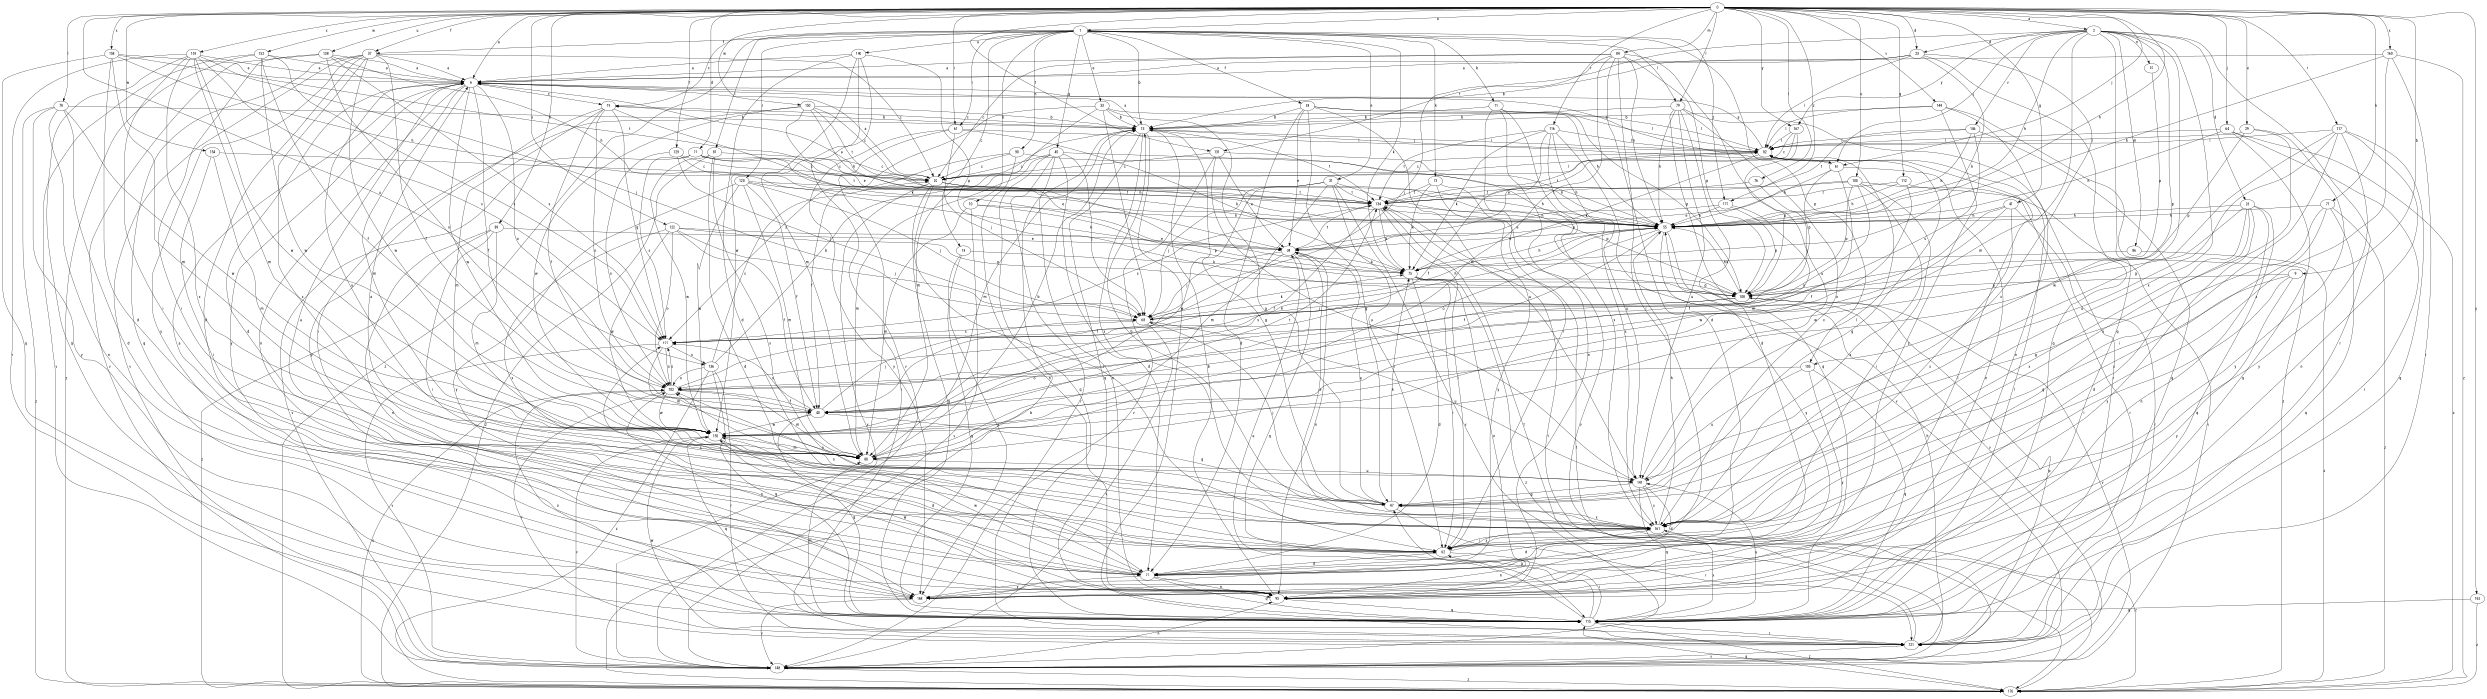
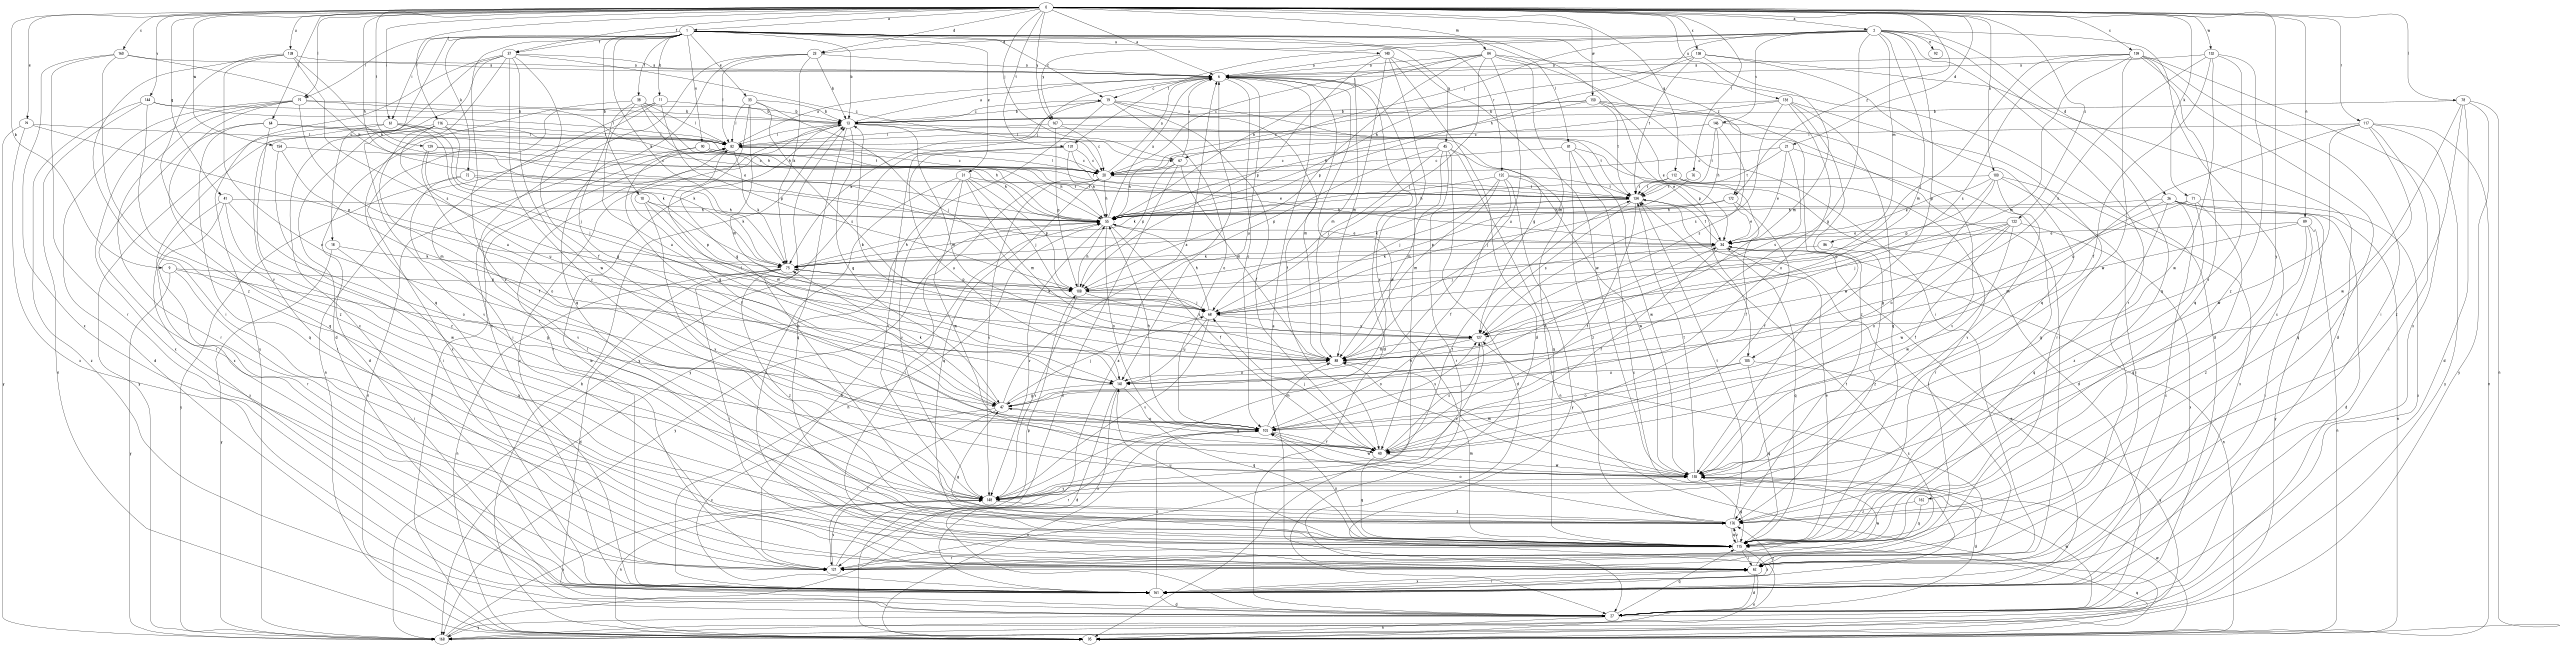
  strict digraph {
    fontname="Roboto Condensed"
    node [fontname="Roboto Condensed"]
    edge [fontname="Roboto Condensed"]
    0
    1
    2
    6
    9
    21
    23
    29
    37
    41
    55
    61
    64
    67
    71
    76
    78
    79
    84
    89
    100
    112
    116
    117
    122
    129
    131
    136
    138
    144
    150
    152
    154
    158
    159
    160
    162
    167
    172
    10
    11
    13
    18
    19
    31
    33
    38
    45
    73
    75
    81
    90
    105
    120
    140
    176
    26
    47
    86
    88
    92
    115
    121
    146
    161
    27
    40
    95
    102
    141
    155
    168
    62
    108
    148
    134
    127
    20
    34
    82
    68
    0 -> 1 [label=a]
    0 -> 2 [label=a]
    0 -> 6 [label=a]
    0 -> 9 [label=b]
    0 -> 21 [label=d]
    0 -> 23 [label=d]
    0 -> 29 [label=e]
    0 -> 37 [label=f]
    0 -> 41 [label=g]
    0 -> 55 [label=h]
    0 -> 61 [label=i]
    0 -> 64 [label=j]
    0 -> 67 [label=j]
    0 -> 71 [label=k]
    0 -> 76 [label=l]
    0 -> 78 [label=l]
    0 -> 79 [label=l]
    0 -> 84 [label=m]
    0 -> 89 [label=n]
    0 -> 100 [label=o]
    0 -> 112 [label=q]
    0 -> 116 [label=r]
    0 -> 117 [label=r]
    0 -> 122 [label=s]
    0 -> 129 [label=t]
    0 -> 131 [label=t]
    0 -> 136 [label=u]
    0 -> 138 [label=u]
    0 -> 144 [label=v]
    0 -> 150 [label=w]
    0 -> 152 [label=w]
    0 -> 154 [label=w]
    0 -> 158 [label=x]
    0 -> 159 [label=x]
    0 -> 160 [label=x]
    0 -> 162 [label=y]
    0 -> 167 [label=y]
    0 -> 172 [label=z]
    1 -> 37 [label=f]
    1 -> 61 [label=i]
    1 -> 79 [label=l]
    1 -> 172 [label=z]
    1 -> 10 [label=b]
    1 -> 11 [label=b]
    1 -> 13 [label=b]
    1 -> 18 [label=c]
    1 -> 19 [label=c]
    1 -> 31 [label=e]
    1 -> 33 [label=e]
    1 -> 38 [label=f]
    1 -> 45 [label=g]
    1 -> 73 [label=k]
    1 -> 75 [label=k]
    1 -> 81 [label=l]
    1 -> 90 [label=n]
    1 -> 105 [label=p]
    1 -> 120 [label=r]
    1 -> 140 [label=u]
    1 -> 176 [label=z]
    2 -> 23 [label=d]
    2 -> 55 [label=h]
    2 -> 67 [label=j]
    2 -> 131 [label=t]
    2 -> 167 [label=y]
    2 -> 105 [label=p]
    2 -> 26 [label=d]
    2 -> 47 [label=g]
    2 -> 86 [label=m]
    2 -> 88 [label=m]
    2 -> 92 [label=n]
    2 -> 115 [label=q]
    2 -> 121 [label=r]
    2 -> 146 [label=v]
    2 -> 161 [label=x]
    6 -> 19 [label=c]
    6 -> 88 [label=m]
    6 -> 27 [label=d]
    6 -> 40 [label=f]
    6 -> 95 [label=n]
    6 -> 102 [label=o]
    6 -> 141 [label=u]
    6 -> 155 [label=w]
    6 -> 168 [label=y]
    9 -> 47 [label=g]
    9 -> 168 [label=y]
    9 -> 62 [label=i]
    9 -> 108 [label=p]
    21 -> 148 [label=v]
    21 -> 134 [label=t]
    21 -> 127 [label=s]
    21 -> 20 [label=c]
    21 -> 34 [label=e]
    23 -> 6 [label=a]
    23 -> 13 [label=b]
    23 -> 75 [label=k]
    23 -> 115 [label=q]
    23 -> 161 [label=x]
    23 -> 82 [label=l]
    29 -> 161 [label=x]
    29 -> 168 [label=y]
    29 -> 108 [label=p]
    29 -> 82 [label=l]
    37 -> 6 [label=a]
    37 -> 115 [label=q]
    37 -> 161 [label=x]
    37 -> 27 [label=d]
    37 -> 40 [label=f]
    37 -> 155 [label=w]
    37 -> 168 [label=y]
    37 -> 148 [label=v]
    37 -> 20 [label=c]
    41 -> 55 [label=h]
    41 -> 121 [label=r]
    41 -> 161 [label=x]
    41 -> 102 [label=o]
    41 -> 155 [label=w]
    55 -> 6 [label=a]
    55 -> 40 [label=f]
    55 -> 102 [label=o]
    55 -> 168 [label=y]
    55 -> 148 [label=v]
    55 -> 34 [label=e]
    61 -> 75 [label=k]
    61 -> 121 [label=r]
    61 -> 168 [label=y]
    61 -> 82 [label=l]
    61 -> 68 [label=j]
    64 -> 55 [label=h]
    64 -> 176 [label=z]
    64 -> 115 [label=q]
    64 -> 121 [label=r]
    64 -> 82 [label=l]
    67 -> 6 [label=a]
    67 -> 55 [label=h]
    67 -> 88 [label=m]
    67 -> 95 [label=n]
    67 -> 108 [label=p]
    71 -> 55 [label=h]
    71 -> 176 [label=z]
    71 -> 47 [label=g]
    71 -> 115 [label=q]
    71 -> 161 [label=x]
    76 -> 134 [label=t]
    76 -> 68 [label=j]
    78 -> 13 [label=b]
    78 -> 176 [label=z]
    78 -> 27 [label=d]
    78 -> 95 [label=n]
    78 -> 155 [label=w]
    78 -> 168 [label=y]
    79 -> 55 [label=h]
    79 -> 13 [label=b]
    79 -> 115 [label=q]
    79 -> 121 [label=r]
    79 -> 161 [label=x]
    79 -> 27 [label=d]
    79 -> 141 [label=u]
    84 -> 6 [label=a]
    84 -> 55 [label=h]
    84 -> 88 [label=m]
    84 -> 27 [label=d]
    84 -> 141 [label=u]
    84 -> 62 [label=i]
    84 -> 108 [label=p]
    84 -> 20 [label=c]
    84 -> 68 [label=j]
    89 -> 176 [label=z]
    89 -> 88 [label=m]
    89 -> 95 [label=n]
    89 -> 62 [label=i]
    89 -> 34 [label=e]
    100 -> 161 [label=x]
    100 -> 102 [label=o]
    100 -> 62 [label=i]
    100 -> 108 [label=p]
    100 -> 148 [label=v]
    100 -> 134 [label=t]
    100 -> 34 [label=e]
    112 -> 55 [label=h]
    112 -> 121 [label=r]
    112 -> 40 [label=f]
    112 -> 134 [label=t]
    116 -> 75 [label=k]
    116 -> 161 [label=x]
    116 -> 40 [label=f]
    116 -> 141 [label=u]
    116 -> 148 [label=v]
    116 -> 134 [label=t]
    116 -> 82 [label=l]
    117 -> 115 [label=q]
    117 -> 95 [label=n]
    117 -> 141 [label=u]
    117 -> 155 [label=w]
    117 -> 168 [label=y]
    117 -> 62 [label=i]
    117 -> 82 [label=l]
    122 -> 161 [label=x]
    122 -> 40 [label=f]
    122 -> 102 [label=o]
    122 -> 155 [label=w]
    122 -> 108 [label=p]
    122 -> 34 [label=e]
    122 -> 68 [label=j]
    129 -> 55 [label=h]
    129 -> 102 [label=o]
    129 -> 20 [label=c]
    129 -> 68 [label=j]
    131 -> 55 [label=h]
    131 -> 141 [label=u]
    131 -> 148 [label=v]
    131 -> 20 [label=c]
    131 -> 34 [label=e]
    136 -> 13 [label=b]
    136 -> 176 [label=z]
    136 -> 115 [label=q]
    136 -> 121 [label=r]
    136 -> 102 [label=o]
-   127 -> 136 [label=s]
+   136 -> 127 [label=s]
    136 -> 20 [label=c]
    138 -> 6 [label=a]
    138 -> 55 [label=h]
    138 -> 102 [label=o]
    138 -> 62 [label=i]
    138 -> 148 [label=v]
    138 -> 127 [label=s]
    144 -> 13 [label=b]
    144 -> 176 [label=z]
    144 -> 27 [label=z]
    144 -> 95 [label=n]
    144 -> 82 [label=l]
    150 -> 55 [label=h]
    150 -> 13 [label=b]
    150 -> 155 [label=w]
    150 -> 62 [label=i]
    150 -> 134 [label=t]
    150 -> 20 [label=c]
    150 -> 34 [label=e]
    152 -> 6 [label=a]
    152 -> 176 [label=z]
    152 -> 40 [label=f]
    152 -> 155 [label=w]
    152 -> 148 [label=v]
    152 -> 127 [label=s]
    154 -> 88 [label=m]
    154 -> 62 [label=i]
    154 -> 20 [label=c]
    158 -> 6 [label=a]
    158 -> 55 [label=h]
    158 -> 88 [label=m]
    158 -> 115 [label=q]
    158 -> 27 [label=d]
    158 -> 134 [label=t]
    159 -> 6 [label=a]
    159 -> 88 [label=m]
    159 -> 115 [label=q]
    159 -> 121 [label=r]
    159 -> 161 [label=x]
    159 -> 155 [label=w]
    159 -> 62 [label=i]
    159 -> 127 [label=s]
    159 -> 68 [label=j]
    160 -> 6 [label=a]
    160 -> 55 [label=h]
    160 -> 176 [label=z]
    160 -> 121 [label=r]
    160 -> 161 [label=x]
    162 -> 176 [label=z]
    162 -> 115 [label=q]
    167 -> 108 [label=p]
    167 -> 20 [label=c]
    167 -> 34 [label=e]
    167 -> 82 [label=l]
    172 -> 55 [label=h]
    172 -> 40 [label=f]
    172 -> 108 [label=p]
    172 -> 34 [label=e]
    10 -> 55 [label=h]
    10 -> 88 [label=m]
    10 -> 108 [label=p]
    10 -> 148 [label=v]
    11 -> 13 [label=b]
    11 -> 161 [label=x]
    11 -> 95 [label=n]
    11 -> 62 [label=i]
    11 -> 108 [label=p]
    13 -> 6 [label=a]
    13 -> 67 [label=j]
    13 -> 19 [label=c]
    13 -> 47 [label=g]
    13 -> 88 [label=m]
    13 -> 115 [label=q]
    13 -> 121 [label=r]
    13 -> 161 [label=x]
    13 -> 134 [label=t]
    13 -> 82 [label=l]
    18 -> 75 [label=k]
    18 -> 115 [label=q]
    18 -> 168 [label=y]
    19 -> 13 [label=b]
    19 -> 75 [label=k]
    19 -> 88 [label=m]
    19 -> 40 [label=f]
    19 -> 102 [label=o]
    19 -> 168 [label=y]
    19 -> 127 [label=g]
    31 -> 88 [label=m]
    31 -> 155 [label=w]
    31 -> 62 [label=i]
    31 -> 108 [label=p]
    31 -> 148 [label=v]
    31 -> 134 [label=t]
    31 -> 68 [label=j]
    33 -> 13 [label=b]
    33 -> 47 [label=g]
    33 -> 88 [label=m]
    33 -> 127 [label=s]
    33 -> 82 [label=l]
    33 -> 68 [label=j]
    38 -> 55 [label=h]
    38 -> 13 [label=b]
    38 -> 47 [label=g]
    38 -> 27 [label=d]
    38 -> 141 [label=u]
    38 -> 34 [label=e]
    38 -> 82 [label=l]
    45 -> 88 [label=m]
    45 -> 115 [label=q]
    45 -> 121 [label=r]
    45 -> 27 [label=d]
    45 -> 95 [label=n]
    45 -> 108 [label=p]
    45 -> 20 [label=c]
    45 -> 68 [label=j]
    73 -> 75 [label=k]
    73 -> 168 [label=y]
    73 -> 148 [label=v]
    73 -> 134 [label=t]
    75 -> 55 [label=h]
    75 -> 176 [label=z]
    75 -> 27 [label=d]
    75 -> 95 [label=n]
    75 -> 62 [label=i]
    75 -> 108 [label=p]
    81 -> 176 [label=z]
    81 -> 161 [label=x]
    81 -> 27 [label=d]
    81 -> 155 [label=w]
    81 -> 20 [label=c]
    90 -> 55 [label=h]
    90 -> 40 [label=f]
    90 -> 95 [label=n]
    90 -> 20 [label=c]
    105 -> 115 [label=q]
    105 -> 102 [label=o]
    105 -> 141 [label=u]
    105 -> 168 [label=y]
    120 -> 75 [label=k]
    120 -> 88 [label=m]
    120 -> 40 [label=f]
    120 -> 155 [label=w]
    120 -> 168 [label=y]
    120 -> 134 [label=t]
    120 -> 68 [label=j]
    140 -> 6 [label=a]
    140 -> 88 [label=m]
    140 -> 27 [label=d]
    140 -> 155 [label=w]
    140 -> 108 [label=p]
    140 -> 148 [label=v]
    176 -> 13 [label=b]
    176 -> 115 [label=q]
    176 -> 102 [label=o]
    176 -> 134 [label=t]
    26 -> 55 [label=h]
    26 -> 115 [label=q]
    26 -> 161 [label=x]
    26 -> 27 [label=d]
    26 -> 95 [label=n]
    26 -> 155 [label=w]
    26 -> 168 [label=y]
    47 -> 6 [label=a]
    47 -> 75 [label=k]
    47 -> 121 [label=r]
    47 -> 161 [label=x]
    47 -> 102 [label=o]
    47 -> 34 [label=e]
    47 -> 68 [label=j]
    86 -> 75 [label=k]
    86 -> 176 [label=z]
    88 -> 13 [label=b]
    88 -> 141 [label=u]
-   92 -> 108 [label=p]
    115 -> 176 [label=z]
    115 -> 47 [label=g]
    115 -> 88 [label=m]
    115 -> 121 [label=r]
    115 -> 161 [label=x]
    115 -> 102 [label=o]
    115 -> 141 [label=u]
    115 -> 62 [label=i]
    115 -> 34 [label=e]
    115 -> 82 [label=l]
    121 -> 55 [label=h]
    121 -> 155 [label=w]
    121 -> 108 [label=p]
    121 -> 148 [label=v]
    121 -> 134 [label=t]
    146 -> 55 [label=h]
    146 -> 115 [label=q]
    146 -> 134 [label=t]
    146 -> 127 [label=s]
    146 -> 82 [label=l]
    161 -> 55 [label=h]
    161 -> 13 [label=b]
    161 -> 176 [label=z]
    161 -> 27 [label=d]
    161 -> 102 [label=o]
    161 -> 62 [label=i]
    161 -> 34 [label=e]
    27 -> 115 [label=q]
    27 -> 95 [label=n]
    27 -> 155 [label=w]
    27 -> 168 [label=y]
    40 -> 47 [label=g]
    40 -> 115 [label=q]
    40 -> 155 [label=w]
    40 -> 127 [label=s]
    40 -> 68 [label=j]
    95 -> 13 [label=b]
    95 -> 115 [label=q]
    95 -> 102 [label=o]
    95 -> 155 [label=w]
    95 -> 82 [label=l]
    102 -> 55 [label=h]
    102 -> 88 [label=m]
    102 -> 121 [label=r]
    102 -> 40 [label=f]
    102 -> 155 [label=w]
    102 -> 127 [label=s]
    141 -> 47 [label=g]
    141 -> 115 [label=q]
    141 -> 161 [label=x]
    141 -> 27 [label=d]
    141 -> 82 [label=l]
    155 -> 88 [label=m]
    155 -> 115 [label=q]
    155 -> 27 [label=d]
    155 -> 148 [label=v]
    155 -> 134 [label=t]
    168 -> 6 [label=a]
    168 -> 148 [label=v]
    62 -> 6 [label=a]
    62 -> 161 [label=x]
    62 -> 27 [label=d]
    62 -> 95 [label=n]
    62 -> 127 [label=s]
    108 -> 55 [label=h]
    108 -> 148 [label=v]
    108 -> 127 [label=s]
    108 -> 68 [label=j]
    148 -> 176 [label=z]
    148 -> 95 [label=n]
    148 -> 134 [label=t]
    134 -> 55 [label=h]
    134 -> 75 [label=k]
    134 -> 40 [label=f]
    134 -> 62 [label=i]
    134 -> 127 [label=s]
    127 -> 88 [label=m]
    127 -> 102 [label=o]
    127 -> 148 [label=v]
    20 -> 6 [label=a]
    20 -> 55 [label=h]
    20 -> 115 [label=q]
    20 -> 62 [label=i]
    20 -> 148 [label=v]
    20 -> 134 [label=t]
    20 -> 82 [label=l]
    34 -> 75 [label=k]
    34 -> 115 [label=q]
    34 -> 40 [label=f]
    34 -> 95 [label=n]
    34 -> 134 [label=t]
    34 -> 68 [label=j]
    82 -> 6 [label=a]
    82 -> 75 [label=k]
    82 -> 47 [label=g]
    82 -> 134 [label=t]
    82 -> 20 [label=c]
    68 -> 55 [label=h]
    68 -> 75 [label=k]
    68 -> 141 [label=u]
    68 -> 148 [label=v]
    68 -> 127 [label=s]
  }
